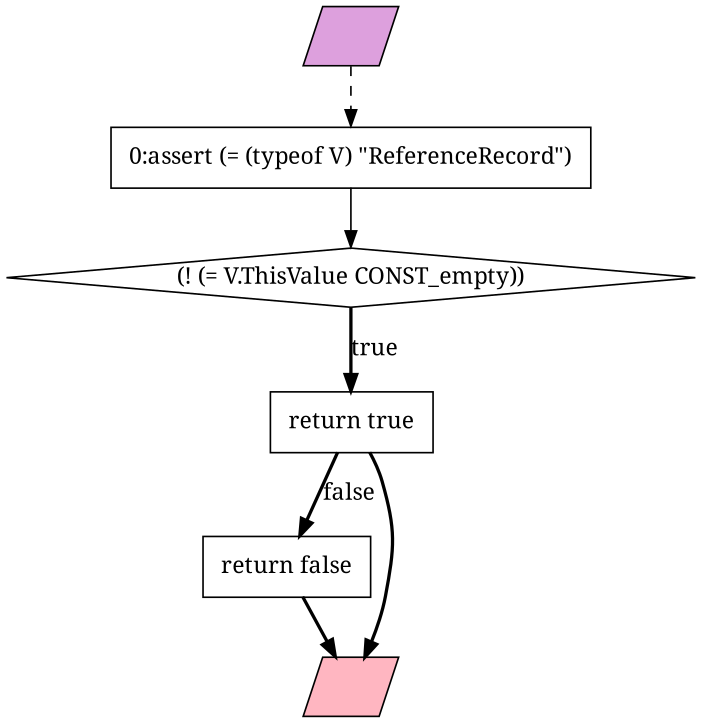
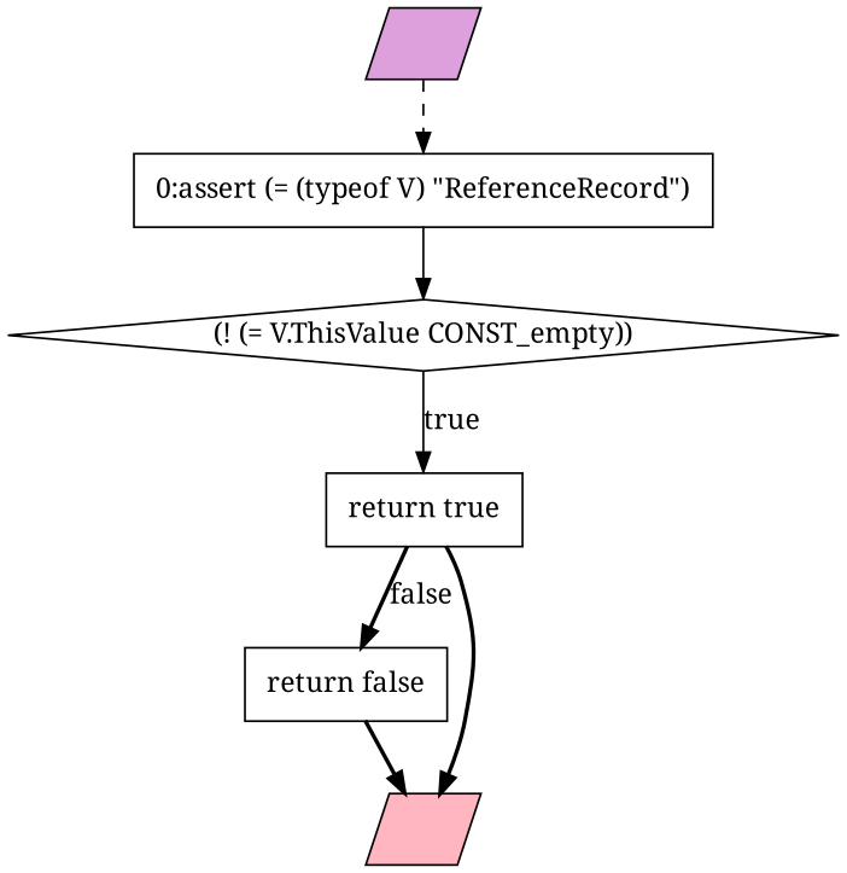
  digraph {
    fontname="Noto Serif"
    node [color=black fillcolor=white fontname="Noto Serif" shape=none style=filled]
    edge [color=black fontname="Noto Serif" style=bold]
    n1 [label=<<font color="black">(! (= V.ThisValue CONST_empty))</font>> shape=diamond]
    n2 [label=<<font color="black">     <table border="0" cellborder="1" cellspacing="0" cellpadding="10">       <tr><td align="left">return true</td></tr>     </table>   </font>> margin=0]
    n3 [label=<<font color="black">     <table border="0" cellborder="1" cellspacing="0" cellpadding="10">       <tr><td align="left">return false</td></tr>     </table>   </font>> margin=0]
    n4 [fillcolor=lightpink label=" " shape=parallelogram]
    n5 [fillcolor=plum label=" " shape=parallelogram]
    n6 [label=<<font color="black">     <table border="0" cellborder="1" cellspacing="0" cellpadding="10">       <tr><td align="left">0:assert (= (typeof V) &quot;ReferenceRecord&quot;)</td></tr>     </table>   </font>> margin=0]
-   n1 -> n2 [label=<<font color="black">true</font>>]
+   n1 -> n2 [label=<<font color="black">true</font>> style=solid]
    n2 -> n3 [label=<<font color="black">false</font>>]
    n2 -> n4
    n3 -> n4
    n5 -> n6 [style=dashed]
    n6 -> n1 [style=solid]
  }
